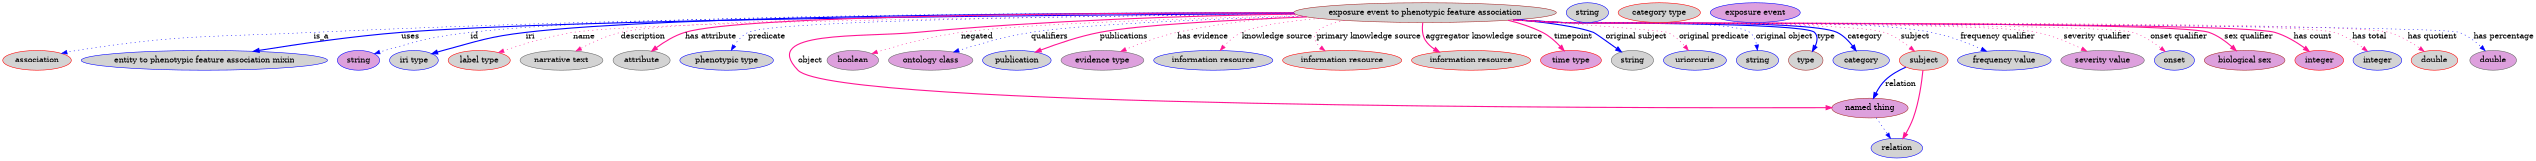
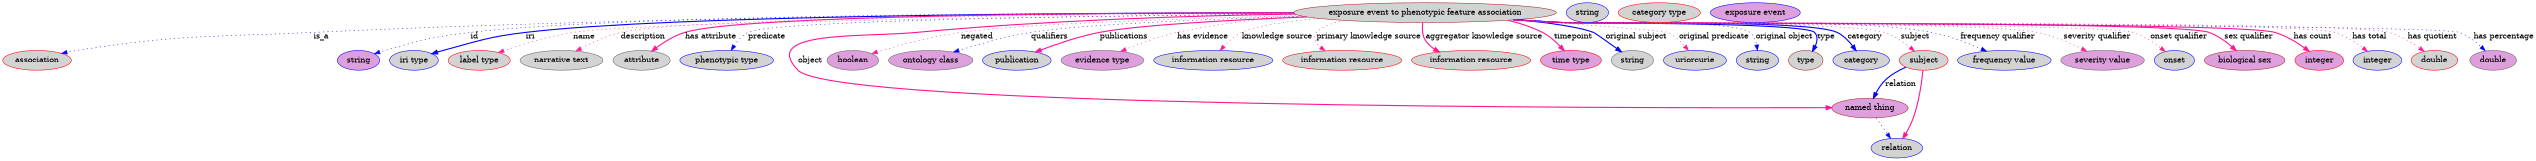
  digraph {
    node [color=blue fillcolor=lightgrey style=filled]
    edge [color=deeppink style=dotted]
    n1 [color=brown height=0.5 label="exposure event to phenotypic feature association" width=6.6439]
    association [color=red height=0.5 width=1.7332]
-   "entity to phenotypic feature association mixin" [height=0.5 width=6.2286]
    n4 [fillcolor=plum height=0.5 label=string width=1.0652]
    n5 [height=0.5 label="iri type" width=1.2277]
    n6 [color=red height=0.5 label="label type" width=1.5707]
    n7 [color=gray40 height=0.5 label="narrative text" width=2.0943]
    n8 [color=gray40 height=0.5 label=attribute width=1.4443]
    n9 [height=0.5 label="phenotypic type" width=2.1665]
    n10 [color=brown fillcolor=plum height=0.5 label="named thing" width=1.9318]
    n11 [color=gray40 fillcolor=plum height=0.5 label=boolean width=1.2999]
    n12 [color=gray40 fillcolor=plum height=0.5 label="ontology class" width=2.1304]
    n13 [height=0.5 label=publication width=1.7332]
    n14 [color=gray40 fillcolor=plum height=0.5 label="evidence type" width=2.0943]
    n15 [height=0.5 label="information resource" width=3.015]
    n16 [color=red height=0.5 label="information resource" width=3.015]
    n17 [color=red height=0.5 label="information resource" width=3.015]
    n18 [color=red fillcolor=plum height=0.5 label="time type" width=1.5346]
    n19 [color=gray40 height=0.5 label=string width=1.0652]
    n20 [height=0.5 label=uriorcurie width=1.5887]
    n21 [height=0.5 label=string width=1.0652]
    type [color=brown height=0.5 width=0.86659]
    category [height=0.5 width=1.4263]
    subject [color=red height=0.5 width=1.2277]
    n25 [height=0.5 label="frequency value" width=2.3651]
    n26 [color=gray40 fillcolor=plum height=0.5 label="severity value" width=2.1123]
    n27 [height=0.5 label=onset width=1.011]
    n28 [color=brown fillcolor=plum height=0.5 label="biological sex" width=2.0401]
    n29 [color=red fillcolor=plum height=0.5 label=integer width=1.2277]
    n30 [height=0.5 label=integer width=1.2277]
    n31 [color=red height=0.5 label=double width=1.1735]
    n32 [color=gray40 fillcolor=plum height=0.5 label=double width=1.1735]
    relation [height=0.5 width=1.2999]
    n34 [height=0.5 label=string width=1.0652]
    n35 [color=red height=0.5 label="category type" width=2.0762]
    n36 [fillcolor=plum height=0.5 label="exposure event" width=2.2748]
    n1 -> association [color=blue label=is_a]
-   n1 -> "entity to phenotypic feature association mixin" [color=blue label=uses style=bold]
    n1 -> n4 [color=blue label=id]
    n1 -> n5 [color=blue label=iri style=bold]
    n1 -> n6 [label=name]
    n1 -> n7 [label=description]
    n1 -> n8 [label="has attribute" style=bold]
    n1 -> n9 [color=blue label=predicate]
    n1 -> n10 [label=object style=bold]
    n1 -> n11 [label=negated]
    n1 -> n12 [color=blue label=qualifiers]
    n1 -> n13 [label=publications style=bold]
    n1 -> n14 [label="has evidence"]
    n1 -> n15 [label="knowledge source"]
    n1 -> n16 [label="primary knowledge source"]
    n1 -> n17 [label="aggregator knowledge source" style=bold]
    n1 -> n18 [label=timepoint style=bold]
    n1 -> n19 [color=blue label="original subject" style=bold]
    n1 -> n20 [label="original predicate"]
    n1 -> n21 [color=blue label="original object"]
    n1 -> type [color=blue label=type style=bold]
    n1 -> category [color=blue label=category style=bold]
    n1 -> subject [label=subject]
    n1 -> n25 [color=blue label="frequency qualifier"]
    n1 -> n26 [label="severity qualifier"]
    n1 -> n27 [label="onset qualifier"]
    n1 -> n28 [label="sex qualifier" style=bold]
    n1 -> n29 [label="has count" style=bold]
    n1 -> n30 [label="has total"]
    n1 -> n31 [label="has quotient"]
    n1 -> n32 [color=blue label="has percentage"]
    n10 -> relation [color=blue]
    subject -> n10 [color=blue label=relation style=bold]
    subject -> relation [style=bold]
  }
